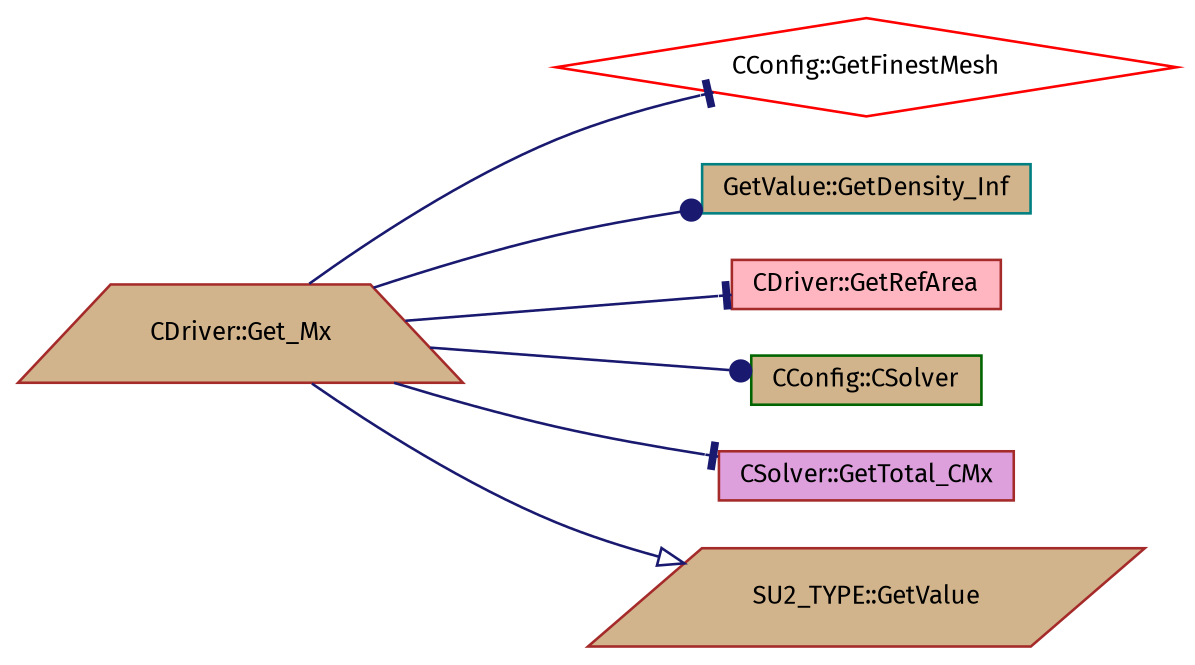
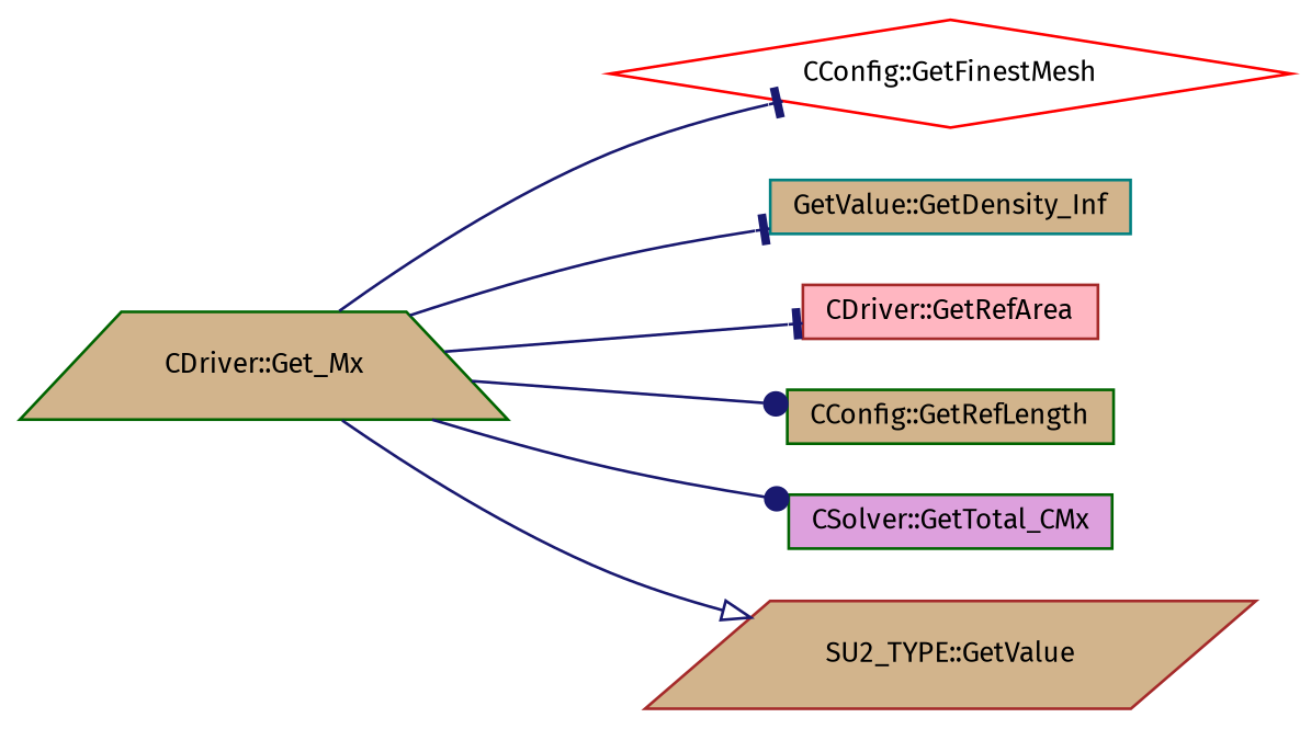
  digraph {
    fontname="Fira Sans"
    rankdir=LR
    node [color=brown fillcolor=tan fontname="Fira Sans" fontsize=10 shape=box style=filled]
    edge [arrowhead=tee color=midnightblue fontname="Fira Sans" fontsize=10 labelfontname=Helvetica labelfontsize=10 style=solid]
-   n1 [fontcolor=black height=0.2 label="CDriver::Get_Mx" shape=trapezium width=0.4]
+   n1 [color=darkgreen fontcolor=black height=0.2 label="CDriver::Get_Mx" shape=trapezium width=0.4]
    n2 [color=red fillcolor=white height=0.2 label="CConfig::GetFinestMesh" shape=diamond width=0.4]
    n3 [color=teal height=0.2 label="GetValue::GetDensity_Inf" width=0.4]
    n4 [fillcolor=lightpink height=0.2 label="CDriver::GetRefArea" width=0.4]
-   n5 [color=darkgreen height=0.2 label="CConfig::CSolver" width=0.4]
-   n6 [fillcolor=plum height=0.2 label="CSolver::GetTotal_CMx" width=0.4]
+   n5 [color=darkgreen height=0.2 label="CConfig::GetRefLength" width=0.4]
+   n6 [color=darkgreen fillcolor=plum height=0.2 label="CSolver::GetTotal_CMx" width=0.4]
    n7 [height=0.2 label="SU2_TYPE::GetValue" shape=parallelogram width=0.4]
    n1 -> n2
-   n1 -> n3 [arrowhead=dot]
+   n1 -> n3
    n1 -> n4
    n1 -> n5 [arrowhead=dot]
-   n1 -> n6
+   n1 -> n6 [arrowhead=dot]
    n1 -> n7 [arrowhead=onormal]
  }
